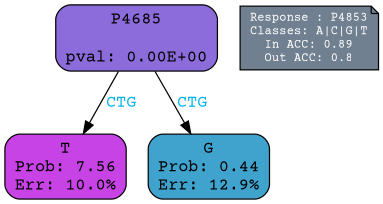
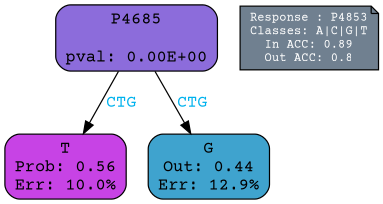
  digraph {
    fontname="Courier Prime"
    ranksep=equally
    splines=polylines
    node [color=black fontname="Courier Prime" shape=box style="filled, rounded"]
    edge [fontcolor=deepskyblue2 fontname="Courier Prime"]
-   n1 [fillcolor="#c743e5" label="T\nProb: 7.56\nErr: 10.0%"]
-   n2 [fillcolor="#3fa3ce" label="G\nProb: 0.44\nErr: 12.9%"]
+   n1 [fillcolor="#c743e5" label="T\nProb: 0.56\nErr: 10.0%"]
+   n2 [fillcolor="#3fa3ce" label="G\nOut: 0.44\nErr: 12.9%"]
    n3 [align=left fillcolor=slategray fontcolor=white fontsize=10 label="Response : P4853\nClasses: A|C|G|T\nIn ACC: 0.89\nOut ACC: 0.8\n" shape=note style=filled]
    n4 [fillcolor="#8c6cdb" label="P4685\n\npval: 0.00E+00"]
    subgraph sub_1 {
      rank=same
      n1
      n2
    }
    subgraph sub_2 {
      rank=same
      n3
      n4
    }
    n4 -> n1 [label=CTG]
    n4 -> n2 [label=CTG]
  }
